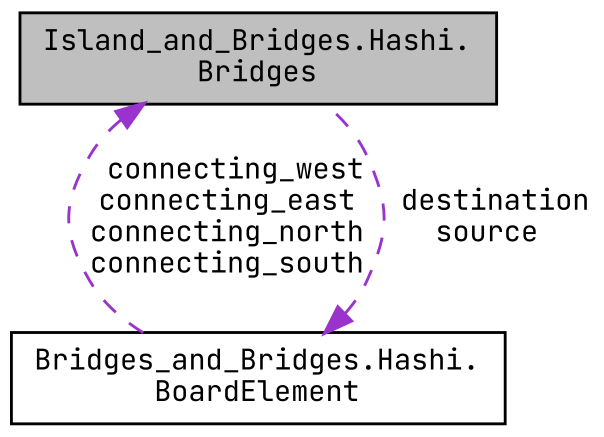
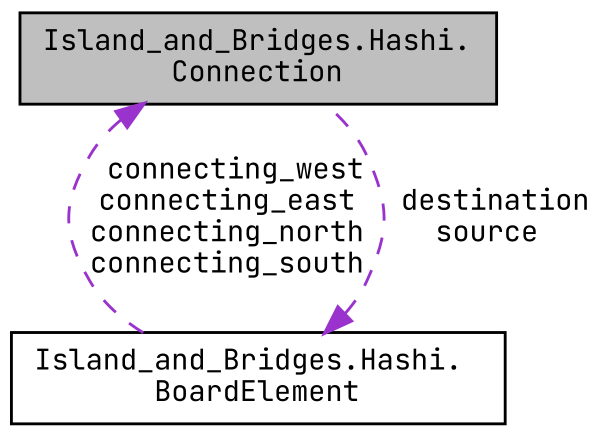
  digraph {
    fontname="JetBrains Mono"
    node [color=black fontname="JetBrains Mono" fontsize=10 shape=record style=filled]
    edge [color=darkorchid3 dir=back fontname="JetBrains Mono" fontsize=10 labelfontname=Helvetica labelfontsize=10 style=dashed]
-   n1 [fillcolor=grey75 fontcolor=black height=0.2 label="Island_and_Bridges.Hashi.\lBridges" width=0.4]
-   n2 [fillcolor=white height=0.2 label="Bridges_and_Bridges.Hashi.\lBoardElement" width=0.4]
+   n1 [fillcolor=grey75 fontcolor=black height=0.2 label="Island_and_Bridges.Hashi.\lConnection" width=0.4]
+   n2 [fillcolor=white height=0.2 label="Island_and_Bridges.Hashi.\lBoardElement" width=0.4]
    n1 -> n2 [label=" connecting_west\nconnecting_east\nconnecting_north\nconnecting_south"]
    n2 -> n1 [label=" destination\nsource"]
  }
